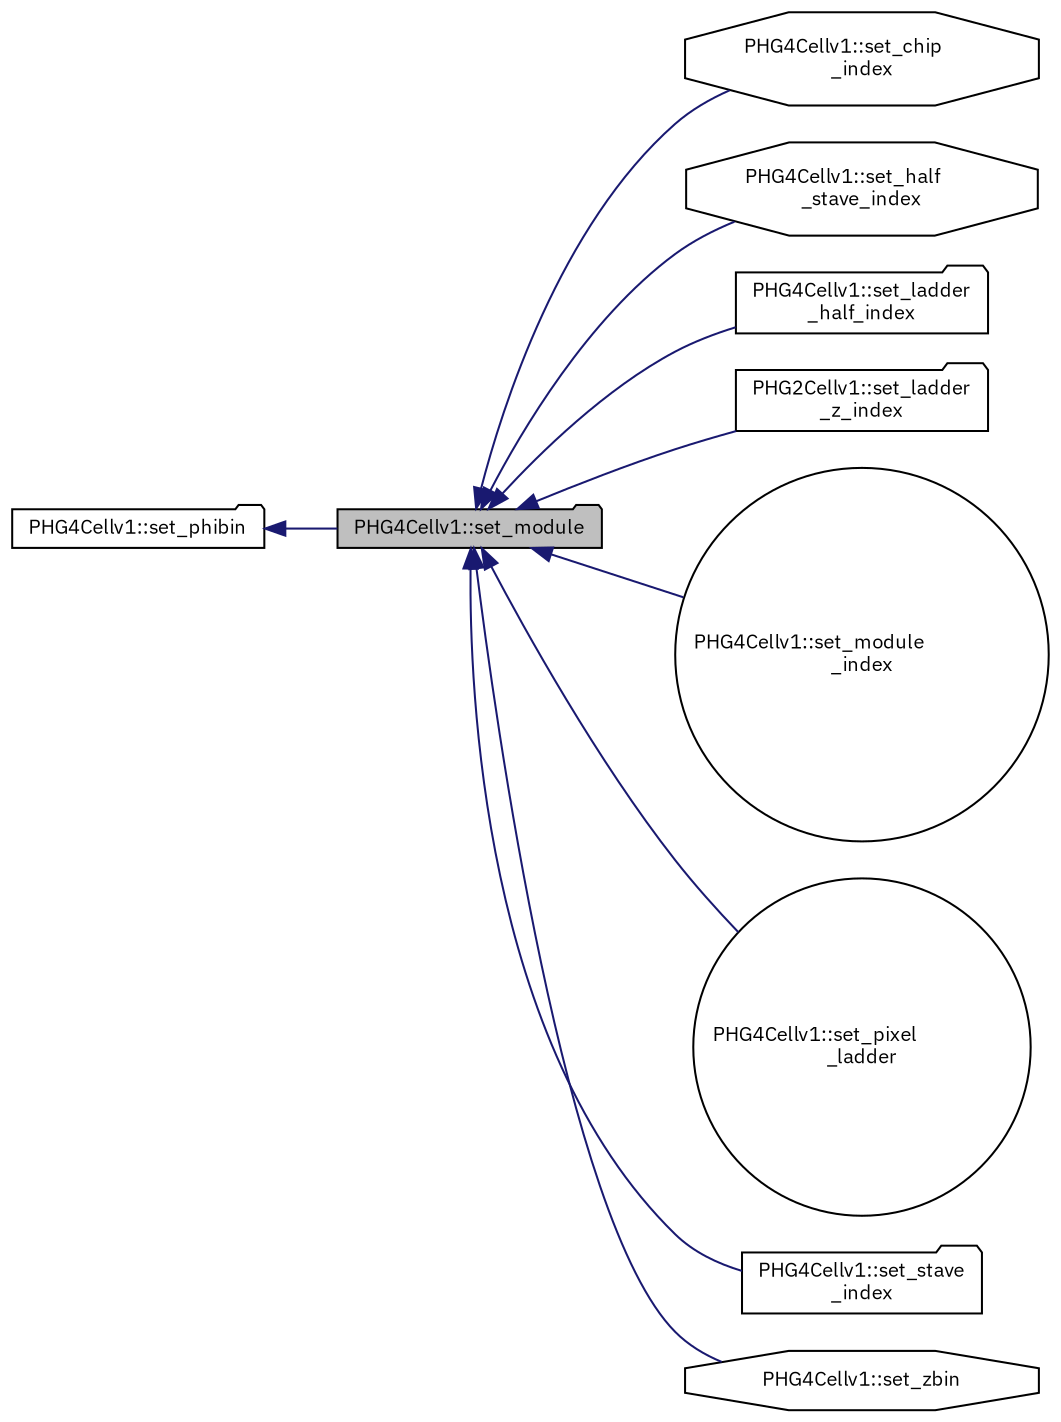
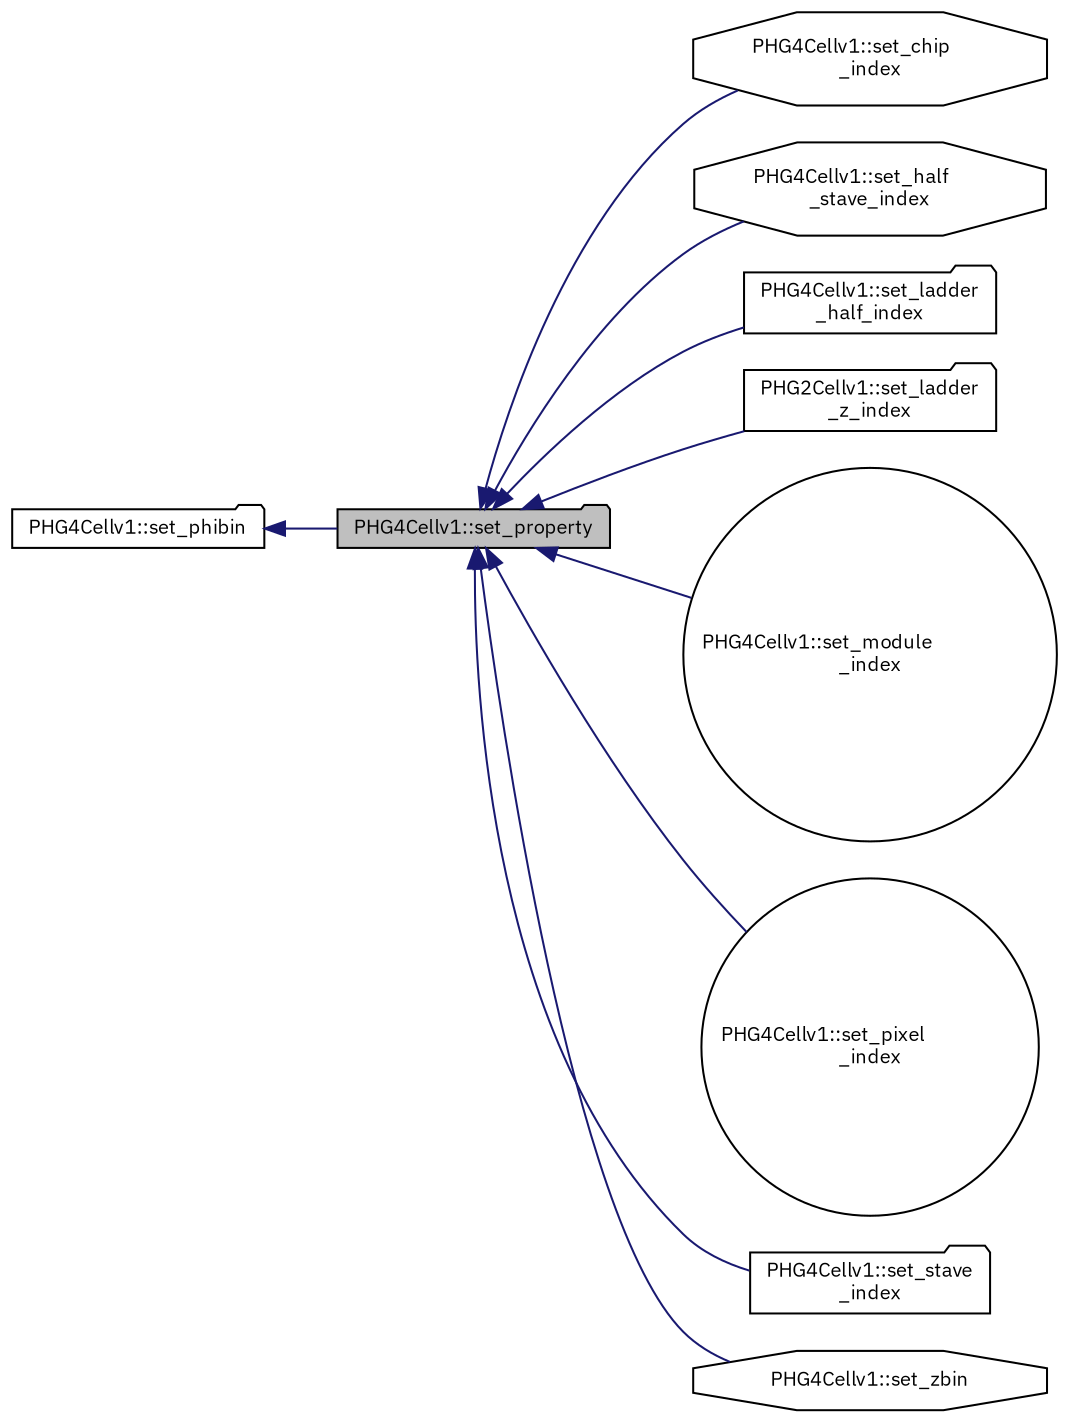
  digraph {
    fontname="IBM Plex Sans"
    rankdir=LR
    node [color=black fontname="IBM Plex Sans" fontsize=10 shape=folder]
    edge [color=midnightblue dir=back fontname="IBM Plex Sans" fontsize=10 labelfontname=FreeSans labelfontsize=10 style=solid]
-   n1 [fillcolor=grey75 fontcolor=black height=0.2 label="PHG4Cellv1::set_module" style=filled width=0.4]
+   n1 [fillcolor=grey75 fontcolor=black height=0.2 label="PHG4Cellv1::set_property" style=filled width=0.4]
    n2 [height=0.2 label="PHG4Cellv1::set_chip\l_index" shape=octagon width=0.4]
    n3 [height=0.2 label="PHG4Cellv1::set_half\l_stave_index" shape=octagon width=0.4]
    n4 [height=0.2 label="PHG4Cellv1::set_ladder\l_half_index" width=0.4]
    n5 [height=0.2 label="PHG2Cellv1::set_ladder\l_z_index" width=0.4]
    n6 [height=0.2 label="PHG4Cellv1::set_module\l_index" shape=circle width=0.4]
-   n7 [height=0.2 label="PHG4Cellv1::set_pixel\l_ladder" shape=circle width=0.4]
+   n7 [height=0.2 label="PHG4Cellv1::set_pixel\l_index" shape=circle width=0.4]
    n8 [height=0.2 label="PHG4Cellv1::set_stave\l_index" width=0.4]
    n9 [height=0.2 label="PHG4Cellv1::set_zbin" shape=octagon width=0.4]
    n10 [height=0.2 label="PHG4Cellv1::set_phibin" width=0.4]
    n1 -> n2
    n1 -> n3
    n1 -> n4
    n1 -> n5
    n1 -> n6
    n1 -> n7
    n1 -> n8
    n1 -> n9
    n10 -> n1
  }
